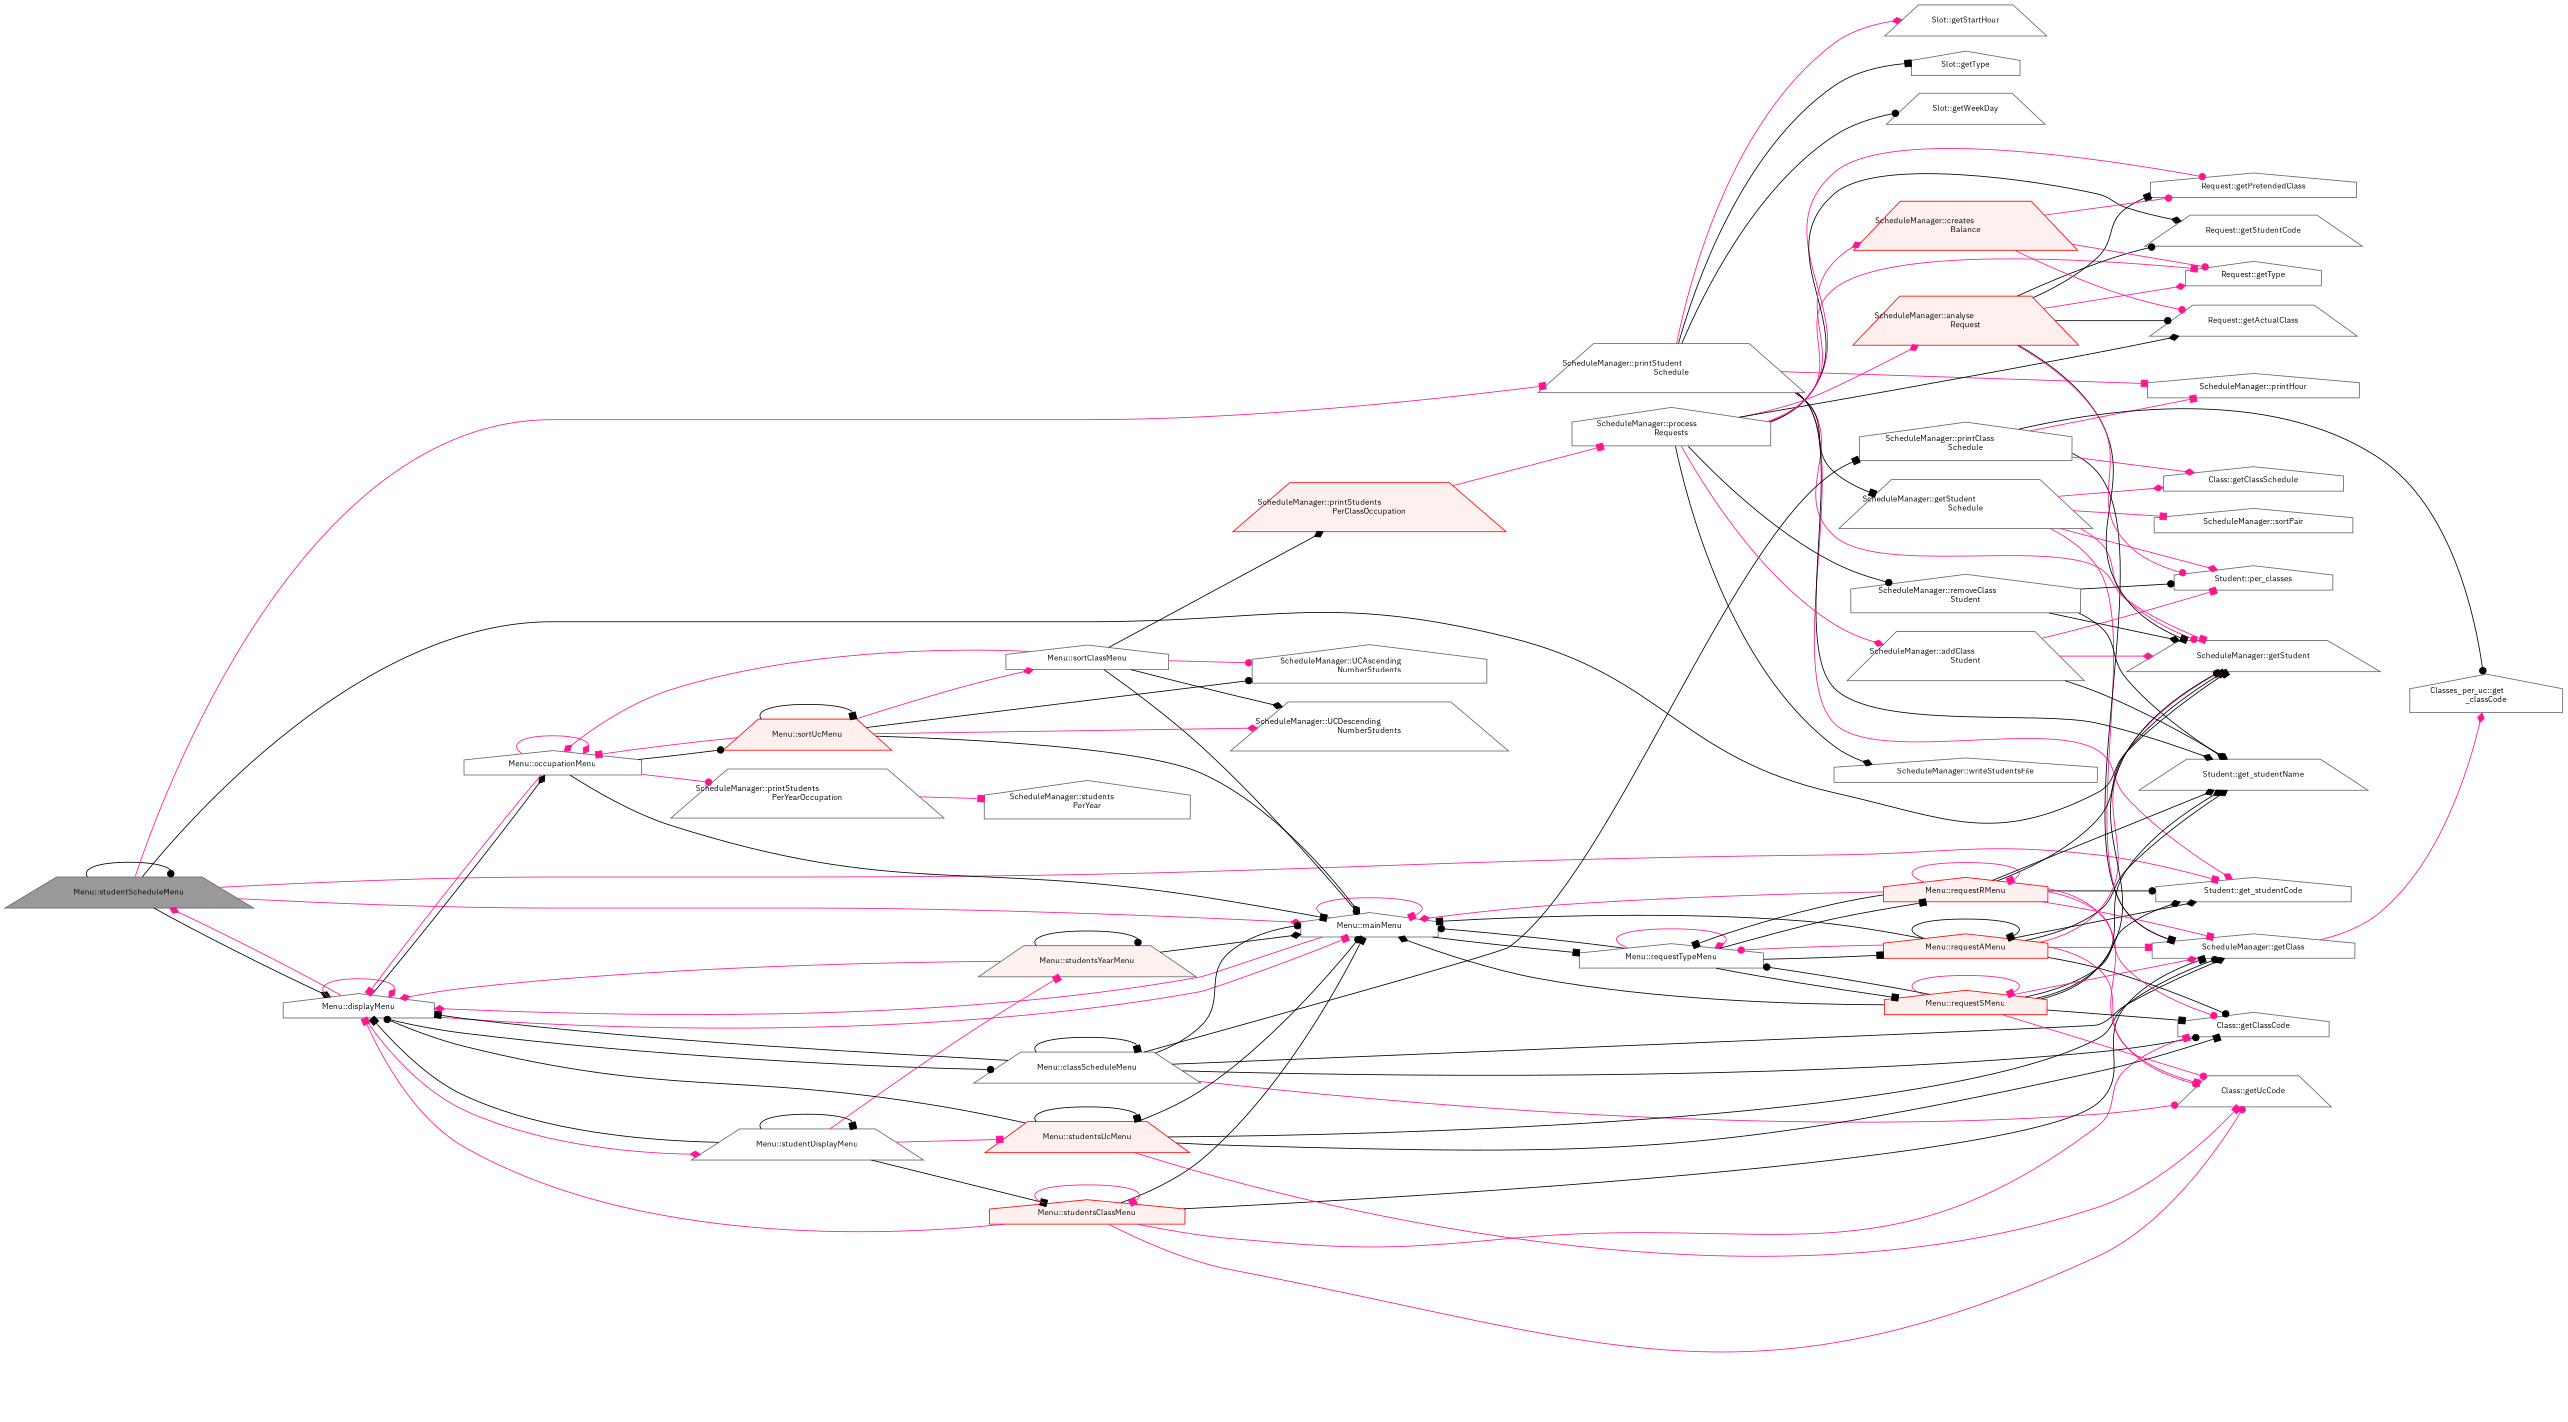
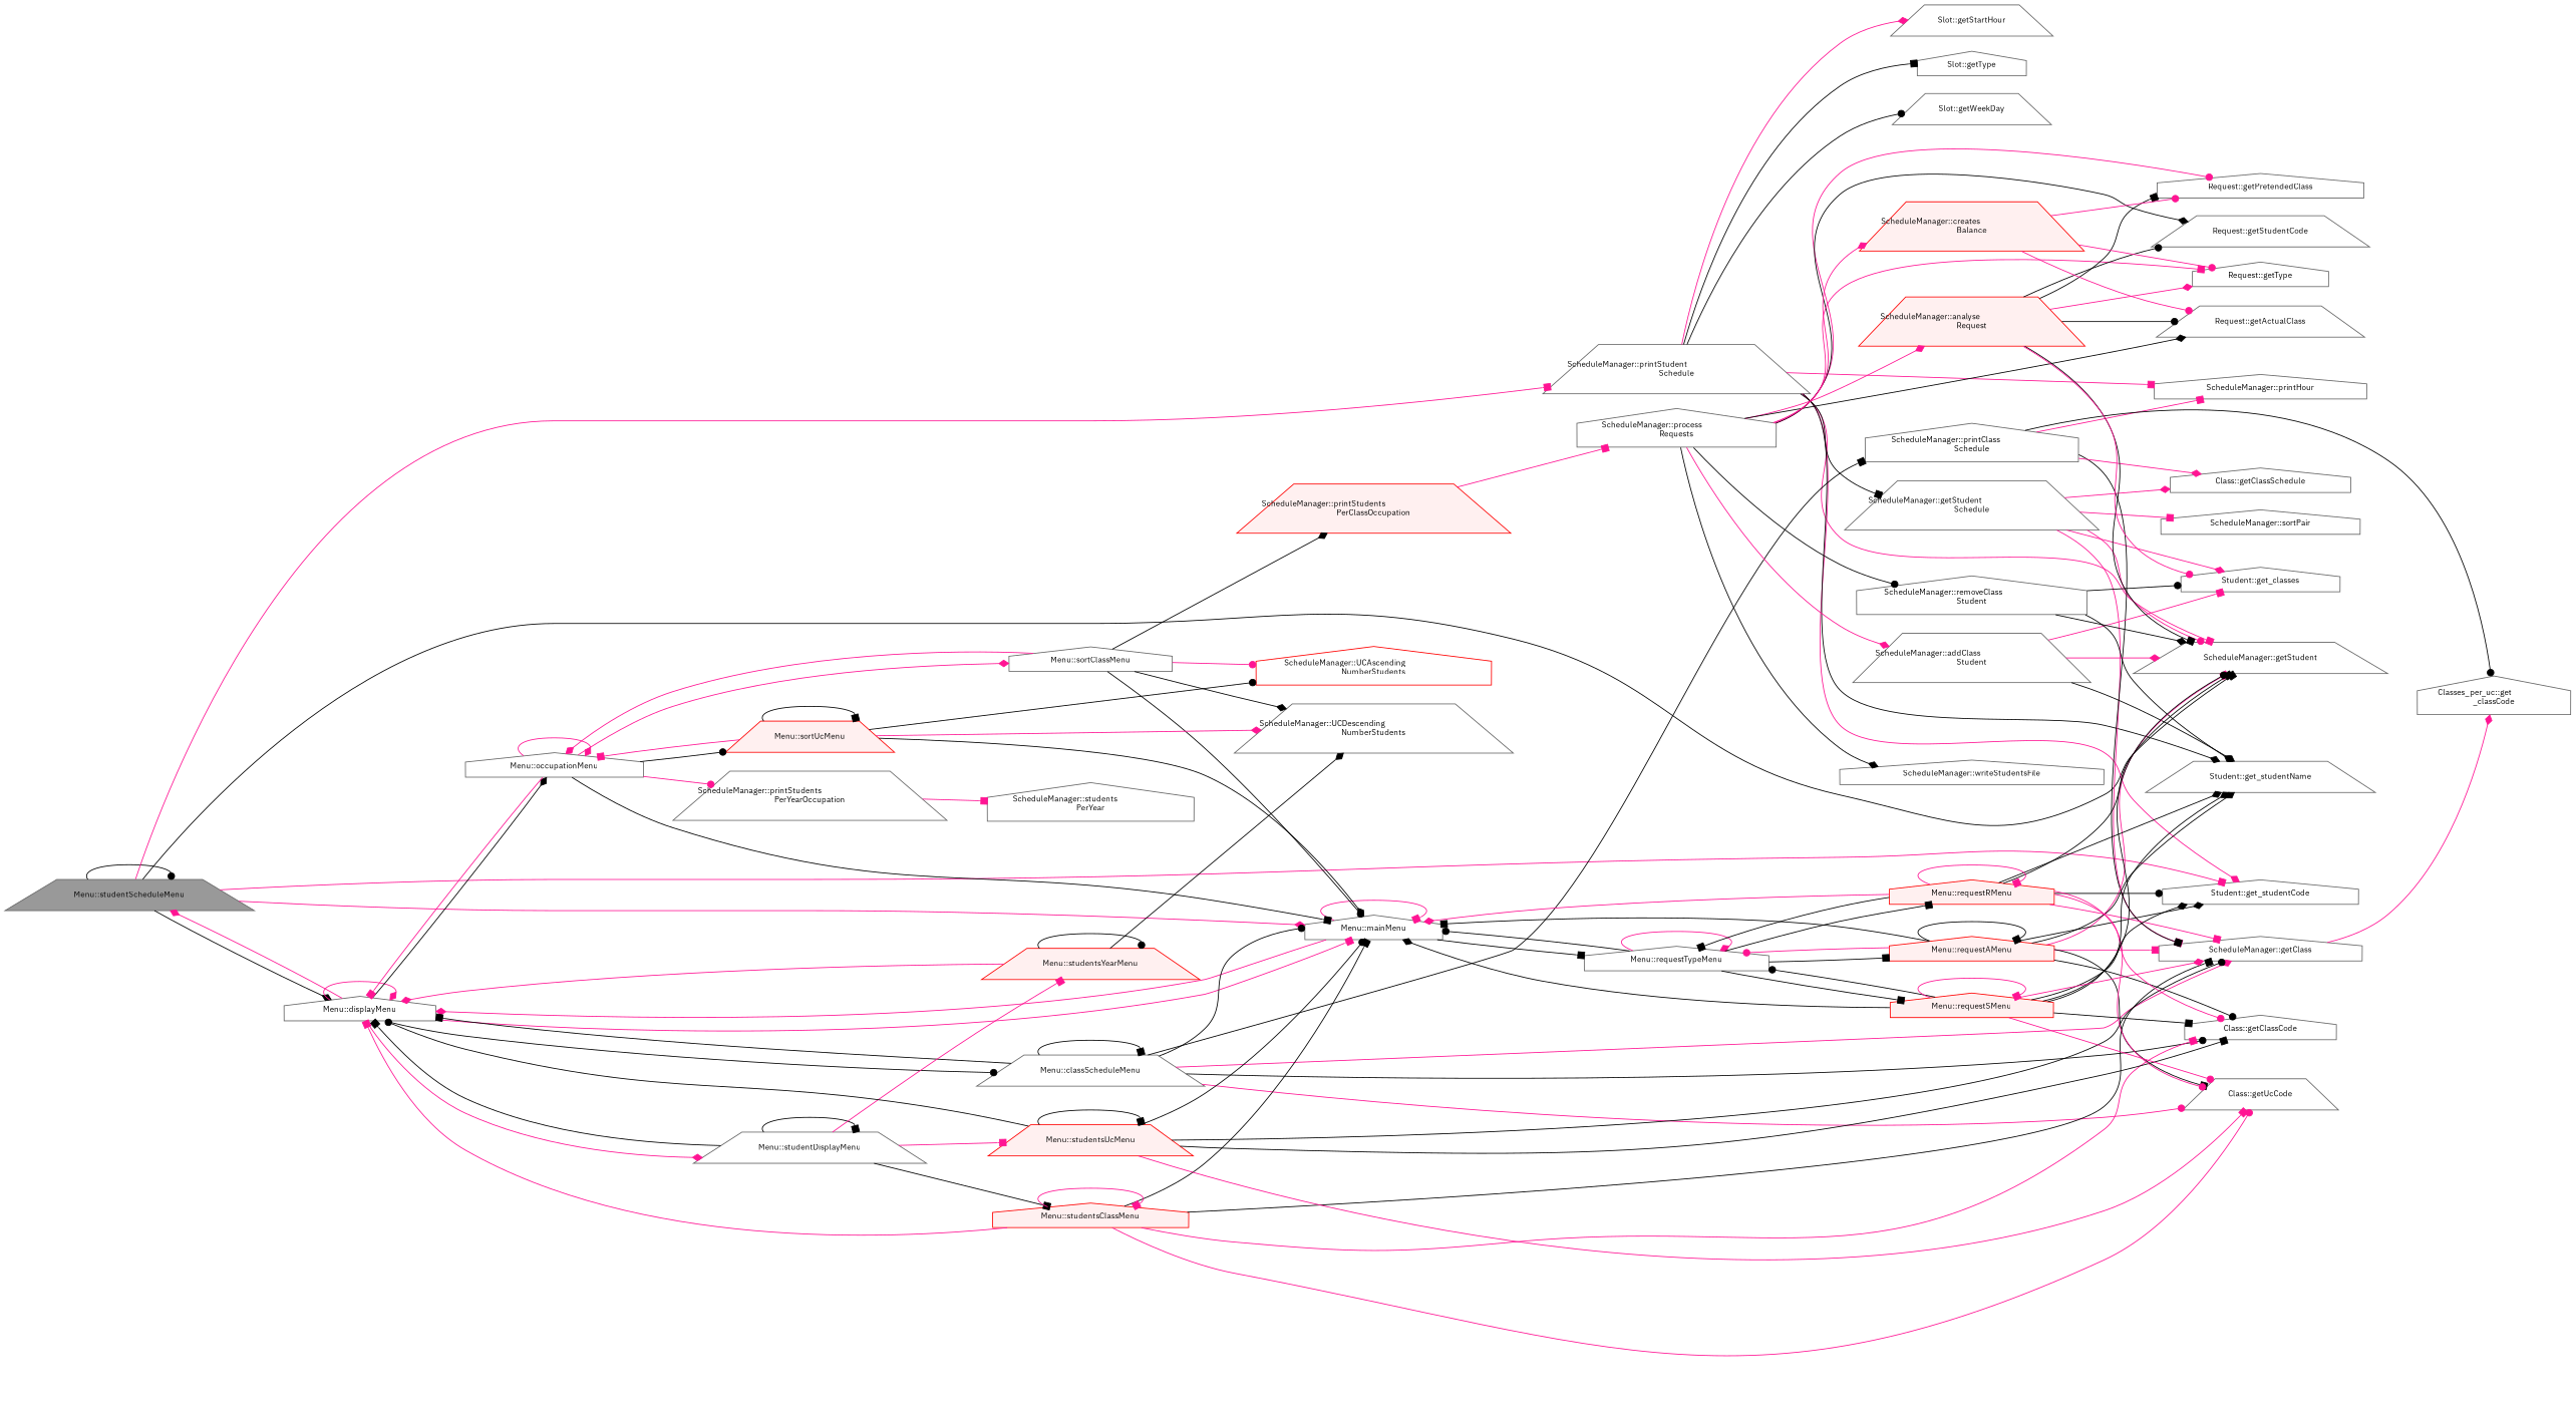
  digraph {
    fontname="IBM Plex Sans"
    rankdir=LR
    node [color=grey40 fillcolor=white fontname="IBM Plex Sans" fontsize=10 shape=house style=filled]
    edge [arrowhead=box color=black fontname="IBM Plex Sans" fontsize=10 labelfontname=Helvetica labelfontsize=10 style=solid]
    n1 [color=gray40 fillcolor=grey60 fontcolor=black height=0.2 label="Menu::studentScheduleMenu" shape=trapezium width=0.4]
    n2 [height=0.2 label="Menu::displayMenu" width=0.4]
    n3 [height=0.2 label="Menu::mainMenu" width=0.4]
    n4 [height=0.2 label="ScheduleManager::getStudent" shape=trapezium width=0.4]
    n5 [height=0.2 label="Student::get_studentCode" width=0.4]
    n6 [height=0.2 label="ScheduleManager::printStudent\lSchedule" shape=trapezium width=0.4]
    n7 [height=0.2 label="Menu::classScheduleMenu" shape=trapezium width=0.4]
    n8 [height=0.2 label="Menu::occupationMenu" width=0.4]
    n9 [height=0.2 label="Menu::studentDisplayMenu" shape=trapezium width=0.4]
    n10 [height=0.2 label="Menu::requestTypeMenu" width=0.4]
    n11 [height=0.2 label="Student::get_studentName" shape=trapezium width=0.4]
    n12 [height=0.2 label="ScheduleManager::printHour" width=0.4]
    n13 [height=0.2 label="Slot::getStartHour" shape=trapezium width=0.4]
    n14 [height=0.2 label="ScheduleManager::getStudent\lSchedule" shape=trapezium width=0.4]
    n15 [height=0.2 label="Slot::getType" width=0.4]
    n16 [height=0.2 label="Slot::getWeekDay" shape=trapezium width=0.4]
    n17 [height=0.2 label="ScheduleManager::getClass" width=0.4]
    n18 [height=0.2 label="Class::getClassCode" width=0.4]
    n19 [height=0.2 label="Class::getUcCode" shape=trapezium width=0.4]
    n20 [height=0.2 label="ScheduleManager::printClass\lSchedule" width=0.4]
    n21 [height=0.2 label="ScheduleManager::printStudents\lPerYearOccupation" shape=trapezium width=0.4]
    n22 [height=0.2 label="Menu::sortClassMenu" width=0.4]
    n23 [color=red fillcolor="#FFF0F0" height=0.2 label="Menu::sortUcMenu" shape=trapezium width=0.4]
    n24 [color=red fillcolor="#FFF0F0" height=0.2 label="Menu::studentsClassMenu" width=0.4]
    n25 [color=red fillcolor="#FFF0F0" height=0.2 label="Menu::studentsUcMenu" shape=trapezium width=0.4]
-   n26 [fillcolor="#FFF0F0" height=0.2 label="Menu::studentsYearMenu" shape=trapezium width=0.4]
+   n26 [color=red fillcolor="#FFF0F0" height=0.2 label="Menu::studentsYearMenu" shape=trapezium width=0.4]
    n27 [height=0.2 label="Classes_per_uc::get\l_classCode" width=0.4]
    n28 [height=0.2 label="Class::getClassSchedule" width=0.4]
    n29 [height=0.2 label="ScheduleManager::process\lRequests" width=0.4]
    n30 [height=0.2 label="ScheduleManager::addClass\lStudent" shape=trapezium width=0.4]
    n31 [color=red fillcolor="#FFF0F0" height=0.2 label="ScheduleManager::analyse\lRequest" shape=trapezium width=0.4]
    n32 [height=0.2 label="Request::getActualClass" shape=trapezium width=0.4]
    n33 [height=0.2 label="Request::getPretendedClass" width=0.4]
    n34 [height=0.2 label="Request::getStudentCode" shape=trapezium width=0.4]
    n35 [height=0.2 label="Request::getType" width=0.4]
    n36 [color=red fillcolor="#FFF0F0" height=0.2 label="ScheduleManager::creates\lBalance" shape=trapezium width=0.4]
    n37 [height=0.2 label="ScheduleManager::removeClass\lStudent" width=0.4]
    n38 [height=0.2 label="ScheduleManager::writeStudentsFile" width=0.4]
    n39 [color=red fillcolor="#FFF0F0" height=0.2 label="Menu::requestAMenu" width=0.4]
    n40 [color=red fillcolor="#FFF0F0" height=0.2 label="Menu::requestRMenu" width=0.4]
    n41 [color=red fillcolor="#FFF0F0" height=0.2 label="Menu::requestSMenu" width=0.4]
-   n42 [height=0.2 label="Student::per_classes" width=0.4]
+   n42 [height=0.2 label="Student::get_classes" width=0.4]
    n43 [height=0.2 label="ScheduleManager::students\lPerYear" width=0.4]
    n44 [color=red fillcolor="#FFF0F0" height=0.2 label="ScheduleManager::printStudents\lPerClassOccupation" shape=trapezium width=0.4]
-   n45 [height=0.2 label="ScheduleManager::UCAscending\lNumberStudents" width=0.4]
+   n45 [color=red height=0.2 label="ScheduleManager::UCAscending\lNumberStudents" width=0.4]
    n46 [height=0.2 label="ScheduleManager::UCDescending\lNumberStudents" shape=trapezium width=0.4]
    n47 [height=0.2 label="ScheduleManager::sortPair" width=0.4]
    n1 -> n1 [arrowhead=dot]
    n1 -> n2 [arrowhead=diamond]
    n1 -> n3 [arrowhead=diamond color=deeppink]
    n1 -> n4
    n1 -> n5 [color=deeppink]
    n1 -> n6 [color=deeppink]
    n2 -> n1 [arrowhead=diamond color=deeppink]
    n2 -> n2 [arrowhead=diamond color=deeppink]
    n2 -> n3 [color=deeppink]
    n2 -> n7 [arrowhead=dot]
    n2 -> n8 [arrowhead=diamond]
    n2 -> n9 [arrowhead=diamond color=deeppink]
    n3 -> n2 [arrowhead=diamond color=deeppink]
    n3 -> n3 [color=deeppink]
    n3 -> n10
    n6 -> n4 [color=deeppink]
    n6 -> n5 [arrowhead=diamond color=deeppink]
    n6 -> n11 [arrowhead=diamond]
    n6 -> n12 [color=deeppink]
    n6 -> n13 [arrowhead=diamond color=deeppink]
    n6 -> n14
    n6 -> n15
    n6 -> n16 [arrowhead=dot]
    n7 -> n2
    n7 -> n3 [arrowhead=dot]
    n7 -> n7
-   n7 -> n17 [arrowhead=diamond]
+   n7 -> n17 [arrowhead=diamond color=deeppink]
    n7 -> n18 [arrowhead=dot]
    n7 -> n19 [arrowhead=dot color=deeppink]
    n7 -> n20
    n8 -> n2 [color=deeppink]
    n8 -> n3
    n8 -> n8 [arrowhead=diamond color=deeppink]
    n8 -> n21 [arrowhead=dot color=deeppink]
-   n23 -> n22 [arrowhead=diamond color=deeppink]
+   n8 -> n22 [arrowhead=diamond color=deeppink]
    n8 -> n23 [arrowhead=dot]
    n9 -> n2
    n9 -> n9
    n9 -> n24
    n9 -> n25 [color=deeppink]
    n9 -> n26 [color=deeppink]
    n10 -> n3 [arrowhead=dot]
    n10 -> n10 [arrowhead=diamond color=deeppink]
    n10 -> n39
    n10 -> n40
    n10 -> n41
    n14 -> n4 [arrowhead=dot color=deeppink]
    n14 -> n17 [color=deeppink]
    n14 -> n28 [arrowhead=diamond color=deeppink]
    n14 -> n42 [arrowhead=diamond color=deeppink]
    n14 -> n47 [color=deeppink]
    n17 -> n27 [arrowhead=diamond color=deeppink]
    n20 -> n12 [color=deeppink]
    n20 -> n17
    n20 -> n27 [arrowhead=dot]
    n20 -> n28 [arrowhead=diamond color=deeppink]
    n21 -> n43 [color=deeppink]
    n22 -> n3 [arrowhead=dot]
    n22 -> n8 [arrowhead=diamond color=deeppink]
    n22 -> n44 [arrowhead=diamond]
    n22 -> n45 [arrowhead=dot color=deeppink]
    n22 -> n46 [arrowhead=diamond]
    n23 -> n3 [arrowhead=diamond]
    n23 -> n8 [color=deeppink]
    n23 -> n23
    n23 -> n45 [arrowhead=dot]
    n23 -> n46 [arrowhead=diamond color=deeppink]
    n24 -> n2 [color=deeppink]
    n24 -> n3
    n24 -> n17
    n24 -> n18 [color=deeppink]
    n24 -> n19 [arrowhead=dot color=deeppink]
    n24 -> n24 [color=deeppink]
    n25 -> n2 [arrowhead=dot]
    n25 -> n3 [arrowhead=dot]
    n25 -> n17 [arrowhead=dot]
    n25 -> n18
    n25 -> n19 [color=deeppink]
    n25 -> n25
    n26 -> n2 [arrowhead=diamond color=deeppink]
-   n26 -> n3 [arrowhead=diamond]
+   n26 -> n46 [arrowhead=diamond]
    n26 -> n26 [arrowhead=dot]
    n29 -> n30 [arrowhead=diamond color=deeppink]
    n29 -> n31 [arrowhead=diamond color=deeppink]
    n29 -> n32 [arrowhead=diamond]
    n29 -> n33 [arrowhead=dot color=deeppink]
    n29 -> n34 [arrowhead=diamond]
    n29 -> n35 [color=deeppink]
    n29 -> n36 [arrowhead=diamond color=deeppink]
    n29 -> n37 [arrowhead=dot]
    n29 -> n38 [arrowhead=diamond]
    n30 -> n4 [arrowhead=diamond color=deeppink]
    n30 -> n11 [arrowhead=diamond]
    n30 -> n42 [color=deeppink]
    n31 -> n4
    n31 -> n32 [arrowhead=dot]
    n31 -> n33
    n31 -> n34 [arrowhead=dot]
    n31 -> n35 [arrowhead=diamond color=deeppink]
    n31 -> n42 [arrowhead=dot color=deeppink]
    n36 -> n32 [arrowhead=dot color=deeppink]
    n36 -> n33 [arrowhead=dot color=deeppink]
    n36 -> n35 [arrowhead=dot color=deeppink]
    n37 -> n4 [arrowhead=diamond]
    n37 -> n11 [arrowhead=diamond]
    n37 -> n42 [arrowhead=dot]
    n39 -> n3
    n39 -> n4 [color=deeppink]
    n39 -> n5 [arrowhead=diamond]
    n39 -> n10 [arrowhead=dot color=deeppink]
    n39 -> n11 [arrowhead=diamond]
    n39 -> n17 [color=deeppink]
    n39 -> n18 [arrowhead=dot]
-   n39 -> n19 [color=deeppink]
+   n39 -> n19
    n39 -> n39
    n40 -> n3 [arrowhead=diamond color=deeppink]
    n40 -> n4
    n40 -> n5 [arrowhead=dot]
    n40 -> n10
    n40 -> n11 [arrowhead=diamond]
    n40 -> n17 [color=deeppink]
    n40 -> n18 [arrowhead=dot color=deeppink]
    n40 -> n19 [arrowhead=dot color=deeppink]
    n40 -> n40 [color=deeppink]
    n41 -> n3 [arrowhead=diamond]
    n41 -> n4 [arrowhead=dot]
    n41 -> n5 [arrowhead=diamond]
    n41 -> n10 [arrowhead=dot]
    n41 -> n11 [arrowhead=diamond]
    n41 -> n17 [arrowhead=diamond color=deeppink]
    n41 -> n18
    n41 -> n19 [arrowhead=dot color=deeppink]
    n41 -> n41 [color=deeppink]
    n44 -> n29 [color=deeppink]
  }
